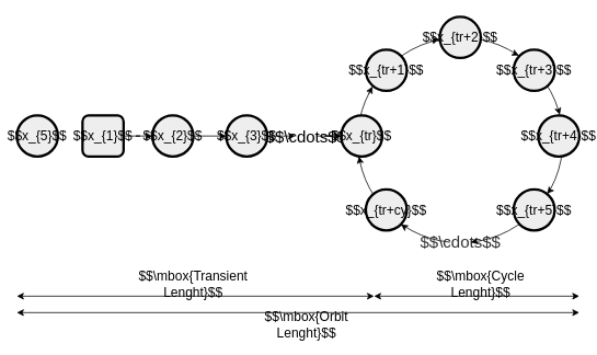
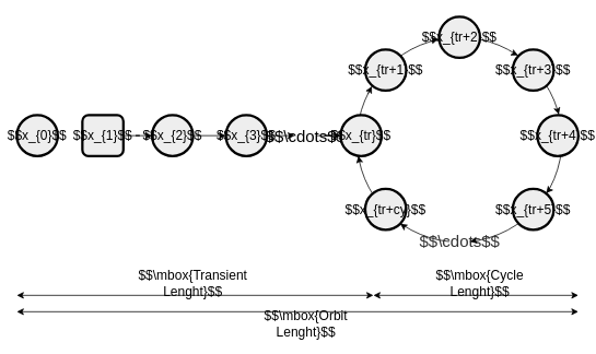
  <mxCell id="0" />
  <mxCell id="1" parent="0" />
  <mxCell id="2" value="" style="ellipse;whiteSpace=wrap;html=1;aspect=fixed;strokeWidth=1;perimeterSpacing=0;" parent="1" vertex="1"><mxGeometry x="435" y="45" width="250" height="250" as="geometry" /></mxCell>
- <mxCell id="3" value="&lt;font style=&quot;font-size: 16px;&quot;&gt;$$x_{5}$$&lt;/font&gt;" style="ellipse;whiteSpace=wrap;html=1;aspect=fixed;strokeWidth=3;fillColor=#EEEEEE;" parent="1" vertex="1"><mxGeometry x="20" y="140" width="50" height="50" as="geometry" /></mxCell>
+ <mxCell id="3" value="&lt;font style=&quot;font-size: 16px;&quot;&gt;$$x_{0}$$&lt;/font&gt;" style="ellipse;whiteSpace=wrap;html=1;aspect=fixed;strokeWidth=3;fillColor=#EEEEEE;" parent="1" vertex="1"><mxGeometry x="20" y="140" width="50" height="50" as="geometry" /></mxCell>
  <mxCell id="4" value="" style="edgeStyle=orthogonalEdgeStyle;rounded=0;orthogonalLoop=1;jettySize=auto;html=1;" parent="1" source="5" target="7" edge="1"><mxGeometry relative="1" as="geometry" /></mxCell>
  <mxCell id="5" value="&lt;font style=&quot;font-size: 16px;&quot;&gt;$$x_{1}$$&lt;/font&gt;" style="whiteSpace=wrap;html=1;aspect=fixed;strokeWidth=3;fillColor=#EEEEEE;rounded=1;" parent="1" vertex="1"><mxGeometry x="100" y="140" width="50" height="50" as="geometry" /></mxCell>
  <mxCell id="6" value="" style="edgeStyle=orthogonalEdgeStyle;rounded=0;orthogonalLoop=1;jettySize=auto;html=1;" parent="1" source="7" target="9" edge="1"><mxGeometry relative="1" as="geometry" /></mxCell>
  <mxCell id="7" value="&lt;font style=&quot;font-size: 16px;&quot;&gt;$$x_{2}$$&lt;/font&gt;" style="ellipse;whiteSpace=wrap;html=1;aspect=fixed;strokeWidth=3;fillColor=#EEEEEE;" parent="1" vertex="1"><mxGeometry x="185" y="140" width="50" height="50" as="geometry" /></mxCell>
  <mxCell id="8" value="" style="edgeStyle=orthogonalEdgeStyle;rounded=0;orthogonalLoop=1;jettySize=auto;html=1;" parent="1" source="9" edge="1"><mxGeometry relative="1" as="geometry"><mxPoint x="359" y="165" as="targetPoint" /></mxGeometry></mxCell>
  <mxCell id="9" value="&lt;font style=&quot;font-size: 16px;&quot;&gt;$$x_{3}$$&lt;/font&gt;" style="ellipse;whiteSpace=wrap;html=1;aspect=fixed;strokeWidth=3;fillColor=#EEEEEE;" parent="1" vertex="1"><mxGeometry x="275" y="140" width="50" height="50" as="geometry" /></mxCell>
  <mxCell id="10" value="" style="edgeStyle=orthogonalEdgeStyle;rounded=0;orthogonalLoop=1;jettySize=auto;html=1;" parent="1" source="11" target="12" edge="1"><mxGeometry relative="1" as="geometry" /></mxCell>
  <mxCell id="11" value="&lt;font style=&quot;font-size: 20px;&quot;&gt;$$\cdots$$&lt;/font&gt;" style="text;html=1;strokeColor=none;fillColor=none;align=center;verticalAlign=middle;whiteSpace=wrap;rounded=0;strokeWidth=3;" parent="1" vertex="1"><mxGeometry x="360" y="150" width="25" height="30" as="geometry" /></mxCell>
  <mxCell id="12" value="&lt;font style=&quot;font-size: 16px;&quot;&gt;$$x_{tr}$$&lt;/font&gt;" style="ellipse;whiteSpace=wrap;html=1;aspect=fixed;strokeWidth=3;fillColor=#EEEEEE;" parent="1" vertex="1"><mxGeometry x="415" y="140" width="50" height="50" as="geometry" /></mxCell>
  <mxCell id="13" value="&lt;font style=&quot;font-size: 16px;&quot;&gt;$$x_{tr+cy}$$&lt;/font&gt;" style="ellipse;whiteSpace=wrap;html=1;aspect=fixed;strokeWidth=3;fillColor=#EEEEEE;" parent="1" vertex="1"><mxGeometry x="445" y="230" width="50" height="50" as="geometry" /></mxCell>
  <mxCell id="14" value="&lt;font style=&quot;font-size: 16px;&quot;&gt;$$x_{tr+1}$$&lt;/font&gt;" style="ellipse;whiteSpace=wrap;html=1;aspect=fixed;strokeWidth=3;fillColor=#EEEEEE;" parent="1" vertex="1"><mxGeometry x="445" y="60" width="50" height="50" as="geometry" /></mxCell>
  <mxCell id="15" value="&lt;font style=&quot;font-size: 16px;&quot;&gt;$$x_{tr+3}$$&lt;/font&gt;" style="ellipse;whiteSpace=wrap;html=1;aspect=fixed;strokeWidth=3;fillColor=#EEEEEE;" parent="1" vertex="1"><mxGeometry x="625" y="60" width="50" height="50" as="geometry" /></mxCell>
  <mxCell id="16" value="&lt;font style=&quot;font-size: 16px;&quot;&gt;$$x_{tr+4}$$&lt;/font&gt;" style="ellipse;whiteSpace=wrap;html=1;aspect=fixed;strokeWidth=3;fillColor=#EEEEEE;" parent="1" vertex="1"><mxGeometry x="655" y="140" width="50" height="50" as="geometry" /></mxCell>
  <mxCell id="17" value="&lt;font style=&quot;font-size: 16px;&quot;&gt;$$x_{tr+5}$$&lt;/font&gt;" style="ellipse;whiteSpace=wrap;html=1;aspect=fixed;strokeWidth=3;fillColor=#EEEEEE;" parent="1" vertex="1"><mxGeometry x="625" y="230" width="50" height="50" as="geometry" /></mxCell>
  <mxCell id="18" value="&lt;font style=&quot;font-size: 16px;&quot;&gt;$$x_{tr+2}$$&lt;/font&gt;" style="ellipse;whiteSpace=wrap;html=1;aspect=fixed;strokeWidth=3;fillColor=#EEEEEE;" parent="1" vertex="1"><mxGeometry x="535" y="20" width="50" height="50" as="geometry" /></mxCell>
  <mxCell id="19" value="" style="endArrow=classic;startArrow=classic;html=1;rounded=0;" parent="1" edge="1"><mxGeometry width="50" height="50" relative="1" as="geometry"><mxPoint x="20" y="380" as="sourcePoint" /><mxPoint x="705" y="380" as="targetPoint" /></mxGeometry></mxCell>
  <mxCell id="20" value="" style="endArrow=classic;startArrow=classic;html=1;rounded=0;" parent="1" edge="1"><mxGeometry width="50" height="50" relative="1" as="geometry"><mxPoint x="20" y="360" as="sourcePoint" /><mxPoint x="455" y="360" as="targetPoint" /></mxGeometry></mxCell>
  <mxCell id="21" value="" style="endArrow=classic;startArrow=classic;html=1;rounded=0;" parent="1" edge="1"><mxGeometry width="50" height="50" relative="1" as="geometry"><mxPoint x="455" y="360" as="sourcePoint" /><mxPoint x="705" y="360" as="targetPoint" /></mxGeometry></mxCell>
  <mxCell id="22" value="&lt;font style=&quot;font-size: 16px;&quot;&gt;$$\mbox{Transient Lenght}$$&lt;/font&gt;" style="text;html=1;strokeColor=none;fillColor=none;align=center;verticalAlign=middle;whiteSpace=wrap;rounded=0;" parent="1" vertex="1"><mxGeometry x="165" y="330" width="140" height="30" as="geometry" /></mxCell>
  <mxCell id="23" value="&lt;font style=&quot;font-size: 16px;&quot;&gt;$$\mbox{Cycle Lenght}$$&lt;/font&gt;" style="text;html=1;strokeColor=none;fillColor=none;align=center;verticalAlign=middle;whiteSpace=wrap;rounded=0;" parent="1" vertex="1"><mxGeometry x="515" y="330" width="140" height="30" as="geometry" /></mxCell>
  <mxCell id="24" value="&lt;font style=&quot;font-size: 16px;&quot;&gt;$$\mbox{Orbit Lenght}$$&lt;/font&gt;" style="text;html=1;strokeColor=none;fillColor=none;align=center;verticalAlign=middle;whiteSpace=wrap;rounded=0;" parent="1" vertex="1"><mxGeometry x="302.5" y="380" width="140" height="30" as="geometry" /></mxCell>
  <mxCell id="25" value="" style="endArrow=classic;html=1;rounded=1;labelBackgroundColor=default;strokeColor=default;align=center;verticalAlign=middle;fontFamily=Helvetica;fontSize=11;fontColor=default;shape=connector;curved=1;entryX=0.161;entryY=0.894;entryDx=0;entryDy=0;entryPerimeter=0;exitX=0.053;exitY=0.277;exitDx=0;exitDy=0;exitPerimeter=0;" parent="1" source="2" target="14" edge="1"><mxGeometry width="50" height="50" relative="1" as="geometry"><mxPoint x="425" y="160" as="sourcePoint" /><mxPoint x="455" y="100" as="targetPoint" /></mxGeometry></mxCell>
  <mxCell id="26" value="" style="endArrow=classic;html=1;rounded=1;labelBackgroundColor=default;strokeColor=default;align=center;verticalAlign=middle;fontFamily=Helvetica;fontSize=11;fontColor=default;shape=connector;curved=1;entryX=-0.014;entryY=0.539;entryDx=0;entryDy=0;entryPerimeter=0;exitX=0.372;exitY=0.014;exitDx=0;exitDy=0;exitPerimeter=0;" parent="1" source="2" target="18" edge="1"><mxGeometry width="50" height="50" relative="1" as="geometry"><mxPoint x="485" y="95" as="sourcePoint" /><mxPoint x="535" y="45" as="targetPoint" /></mxGeometry></mxCell>
  <mxCell id="27" value="" style="endArrow=classic;html=1;rounded=1;labelBackgroundColor=default;strokeColor=default;align=center;verticalAlign=middle;fontFamily=Helvetica;fontSize=11;fontColor=default;shape=connector;curved=1;entryX=0.128;entryY=0.141;entryDx=0;entryDy=0;entryPerimeter=0;exitX=0.769;exitY=0.08;exitDx=0;exitDy=0;exitPerimeter=0;" parent="1" source="2" target="15" edge="1"><mxGeometry width="50" height="50" relative="1" as="geometry"><mxPoint x="572.5" y="45" as="sourcePoint" /><mxPoint x="632.5" y="66.163" as="targetPoint" /></mxGeometry></mxCell>
  <mxCell id="28" value="" style="endArrow=classic;html=1;rounded=1;labelBackgroundColor=default;strokeColor=default;align=center;verticalAlign=middle;fontFamily=Helvetica;fontSize=11;fontColor=default;shape=connector;curved=1;entryX=0.524;entryY=-0.018;entryDx=0;entryDy=0;entryPerimeter=0;exitX=0.978;exitY=0.354;exitDx=0;exitDy=0;exitPerimeter=0;" parent="1" source="2" target="16" edge="1"><mxGeometry width="50" height="50" relative="1" as="geometry"><mxPoint x="665" y="90" as="sourcePoint" /><mxPoint x="685" y="140" as="targetPoint" /></mxGeometry></mxCell>
  <mxCell id="29" value="" style="endArrow=classic;html=1;rounded=1;labelBackgroundColor=default;strokeColor=default;align=center;verticalAlign=middle;fontFamily=Helvetica;fontSize=11;fontColor=default;shape=connector;curved=1;entryX=0.813;entryY=0.106;entryDx=0;entryDy=0;entryPerimeter=0;exitX=0.94;exitY=0.741;exitDx=0;exitDy=0;exitPerimeter=0;" parent="1" source="2" target="17" edge="1"><mxGeometry width="50" height="50" relative="1" as="geometry"><mxPoint x="705" y="190" as="sourcePoint" /><mxPoint x="675" y="240" as="targetPoint" /></mxGeometry></mxCell>
  <mxCell id="30" value="" style="endArrow=classic;html=1;rounded=1;labelBackgroundColor=default;strokeColor=default;align=center;verticalAlign=middle;fontFamily=Helvetica;fontSize=11;fontColor=default;shape=connector;curved=1;entryX=0.435;entryY=0.996;entryDx=0;entryDy=0;entryPerimeter=0;exitX=0.013;exitY=0.612;exitDx=0;exitDy=0;exitPerimeter=0;" parent="1" source="2" target="12" edge="1"><mxGeometry width="50" height="50" relative="1" as="geometry"><mxPoint x="415" y="240" as="sourcePoint" /><mxPoint x="435" y="190" as="targetPoint" /></mxGeometry></mxCell>
  <mxCell id="31" value="" style="endArrow=classic;html=1;rounded=1;labelBackgroundColor=default;strokeColor=default;align=center;verticalAlign=middle;fontFamily=Helvetica;fontSize=11;fontColor=default;shape=connector;curved=1;entryX=1;entryY=1;entryDx=0;entryDy=0;exitX=0.232;exitY=0.925;exitDx=0;exitDy=0;exitPerimeter=0;" parent="1" source="2" target="13" edge="1"><mxGeometry width="50" height="50" relative="1" as="geometry"><mxPoint x="435" y="320" as="sourcePoint" /><mxPoint x="485" y="270" as="targetPoint" /></mxGeometry></mxCell>
  <mxCell id="32" value="&lt;font style=&quot;font-size: 20px;&quot;&gt;$$\cdots$$&lt;/font&gt;" style="text;html=1;align=center;verticalAlign=middle;whiteSpace=wrap;rounded=0;rotation=0;movable=1;resizable=1;rotatable=1;deletable=1;editable=1;locked=0;connectable=1;fillColor=#FFFFFF;fontColor=#333333;strokeColor=#ffffff;strokeWidth=0;" parent="1" vertex="1"><mxGeometry x="547.5" y="285" width="25" height="15" as="geometry" /></mxCell>
  <mxCell id="33" value="" style="endArrow=classic;html=1;rounded=1;labelBackgroundColor=default;strokeColor=default;align=center;verticalAlign=middle;fontFamily=Helvetica;fontSize=11;fontColor=default;shape=connector;curved=1;entryX=0.551;entryY=0.997;entryDx=0;entryDy=0;exitX=0.579;exitY=0.992;exitDx=0;exitDy=0;exitPerimeter=0;entryPerimeter=0;" parent="1" source="2" target="2" edge="1"><mxGeometry width="50" height="50" relative="1" as="geometry"><mxPoint x="425" y="300" as="sourcePoint" /><mxPoint x="475" y="250" as="targetPoint" /></mxGeometry></mxCell>
